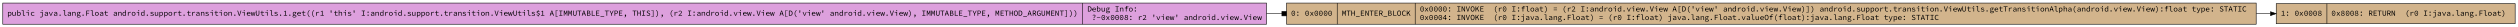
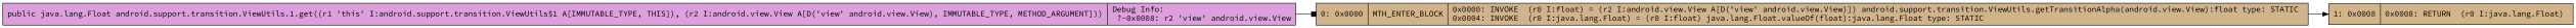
  digraph {
    rankdir=LR
    fontname="Source Code Pro"
    node [shape=record style=filled fillcolor=tan fontname="Source Code Pro"]
    edge [fontname="Source Code Pro"]
    n1 [label="{0\:\ 0x0000|MTH_ENTER_BLOCK\l|0x0000: INVOKE  (r0 I:float) = (r2 I:android.view.View A[D('view' android.view.View)]) android.support.transition.ViewUtils.getTransitionAlpha(android.view.View):float type: STATIC \l0x0004: INVOKE  (r0 I:java.lang.Float) = (r0 I:float) java.lang.Float.valueOf(float):java.lang.Float type: STATIC \l}"]
-   n2 [label="{1\:\ 0x0008|0x8008: RETURN  (r0 I:java.lang.Float) \l}"]
+   n2 [label="{1\:\ 0x0008|0x0008: RETURN  (r0 I:java.lang.Float) \l}"]
    n3 [label="{public java.lang.Float android.support.transition.ViewUtils.1.get((r1 'this' I:android.support.transition.ViewUtils$1 A[IMMUTABLE_TYPE, THIS]), (r2 I:android.view.View A[D('view' android.view.View), IMMUTABLE_TYPE, METHOD_ARGUMENT]))  | Debug Info:\l  ?\-0x0008: r2 'view' android.view.View\l}" fillcolor=plum]
    n1 -> n2 [arrowhead=normal]
    n3 -> n1 [arrowhead=box]
  }
